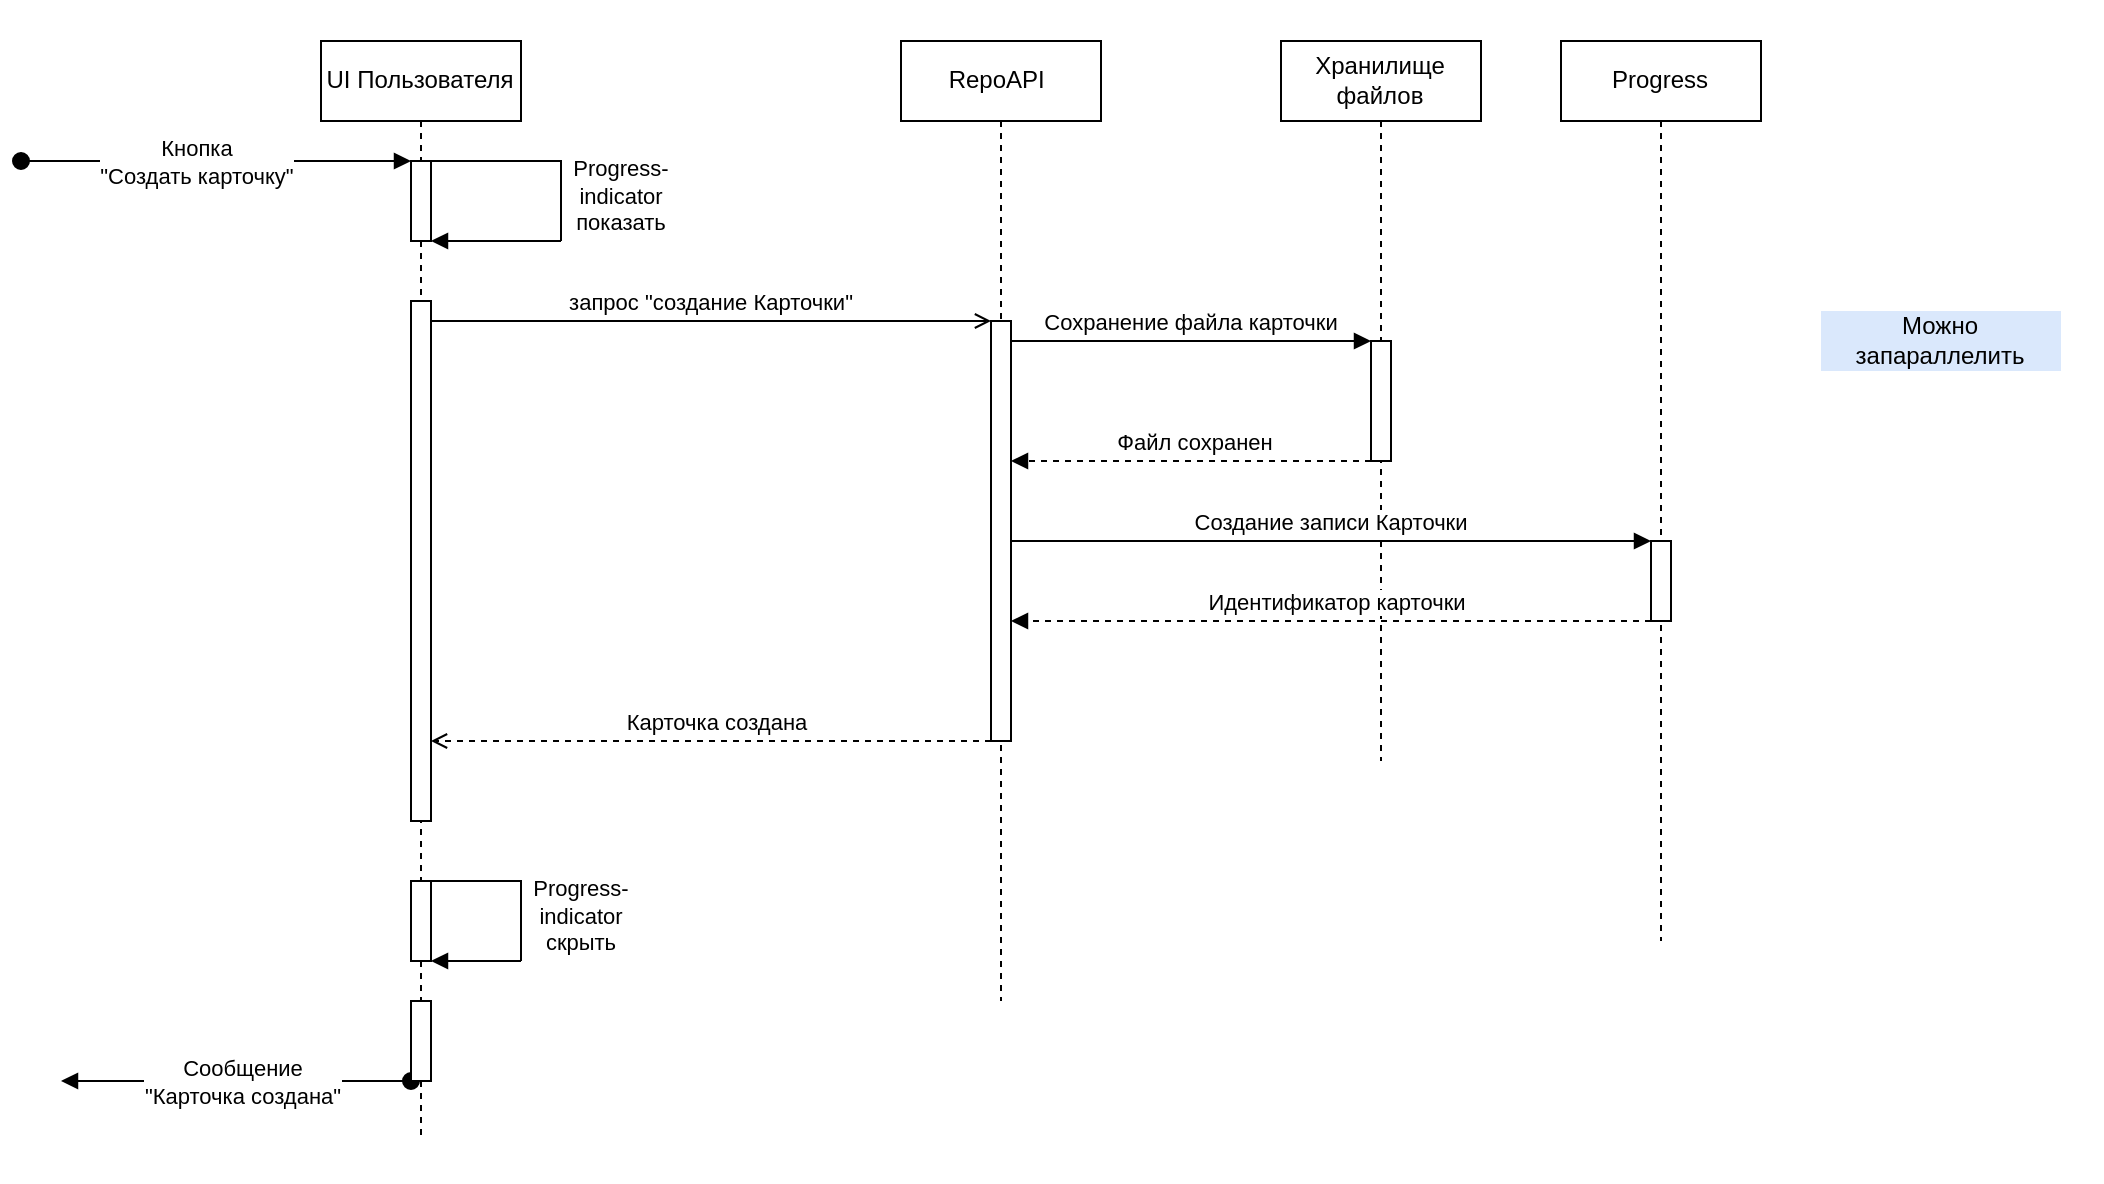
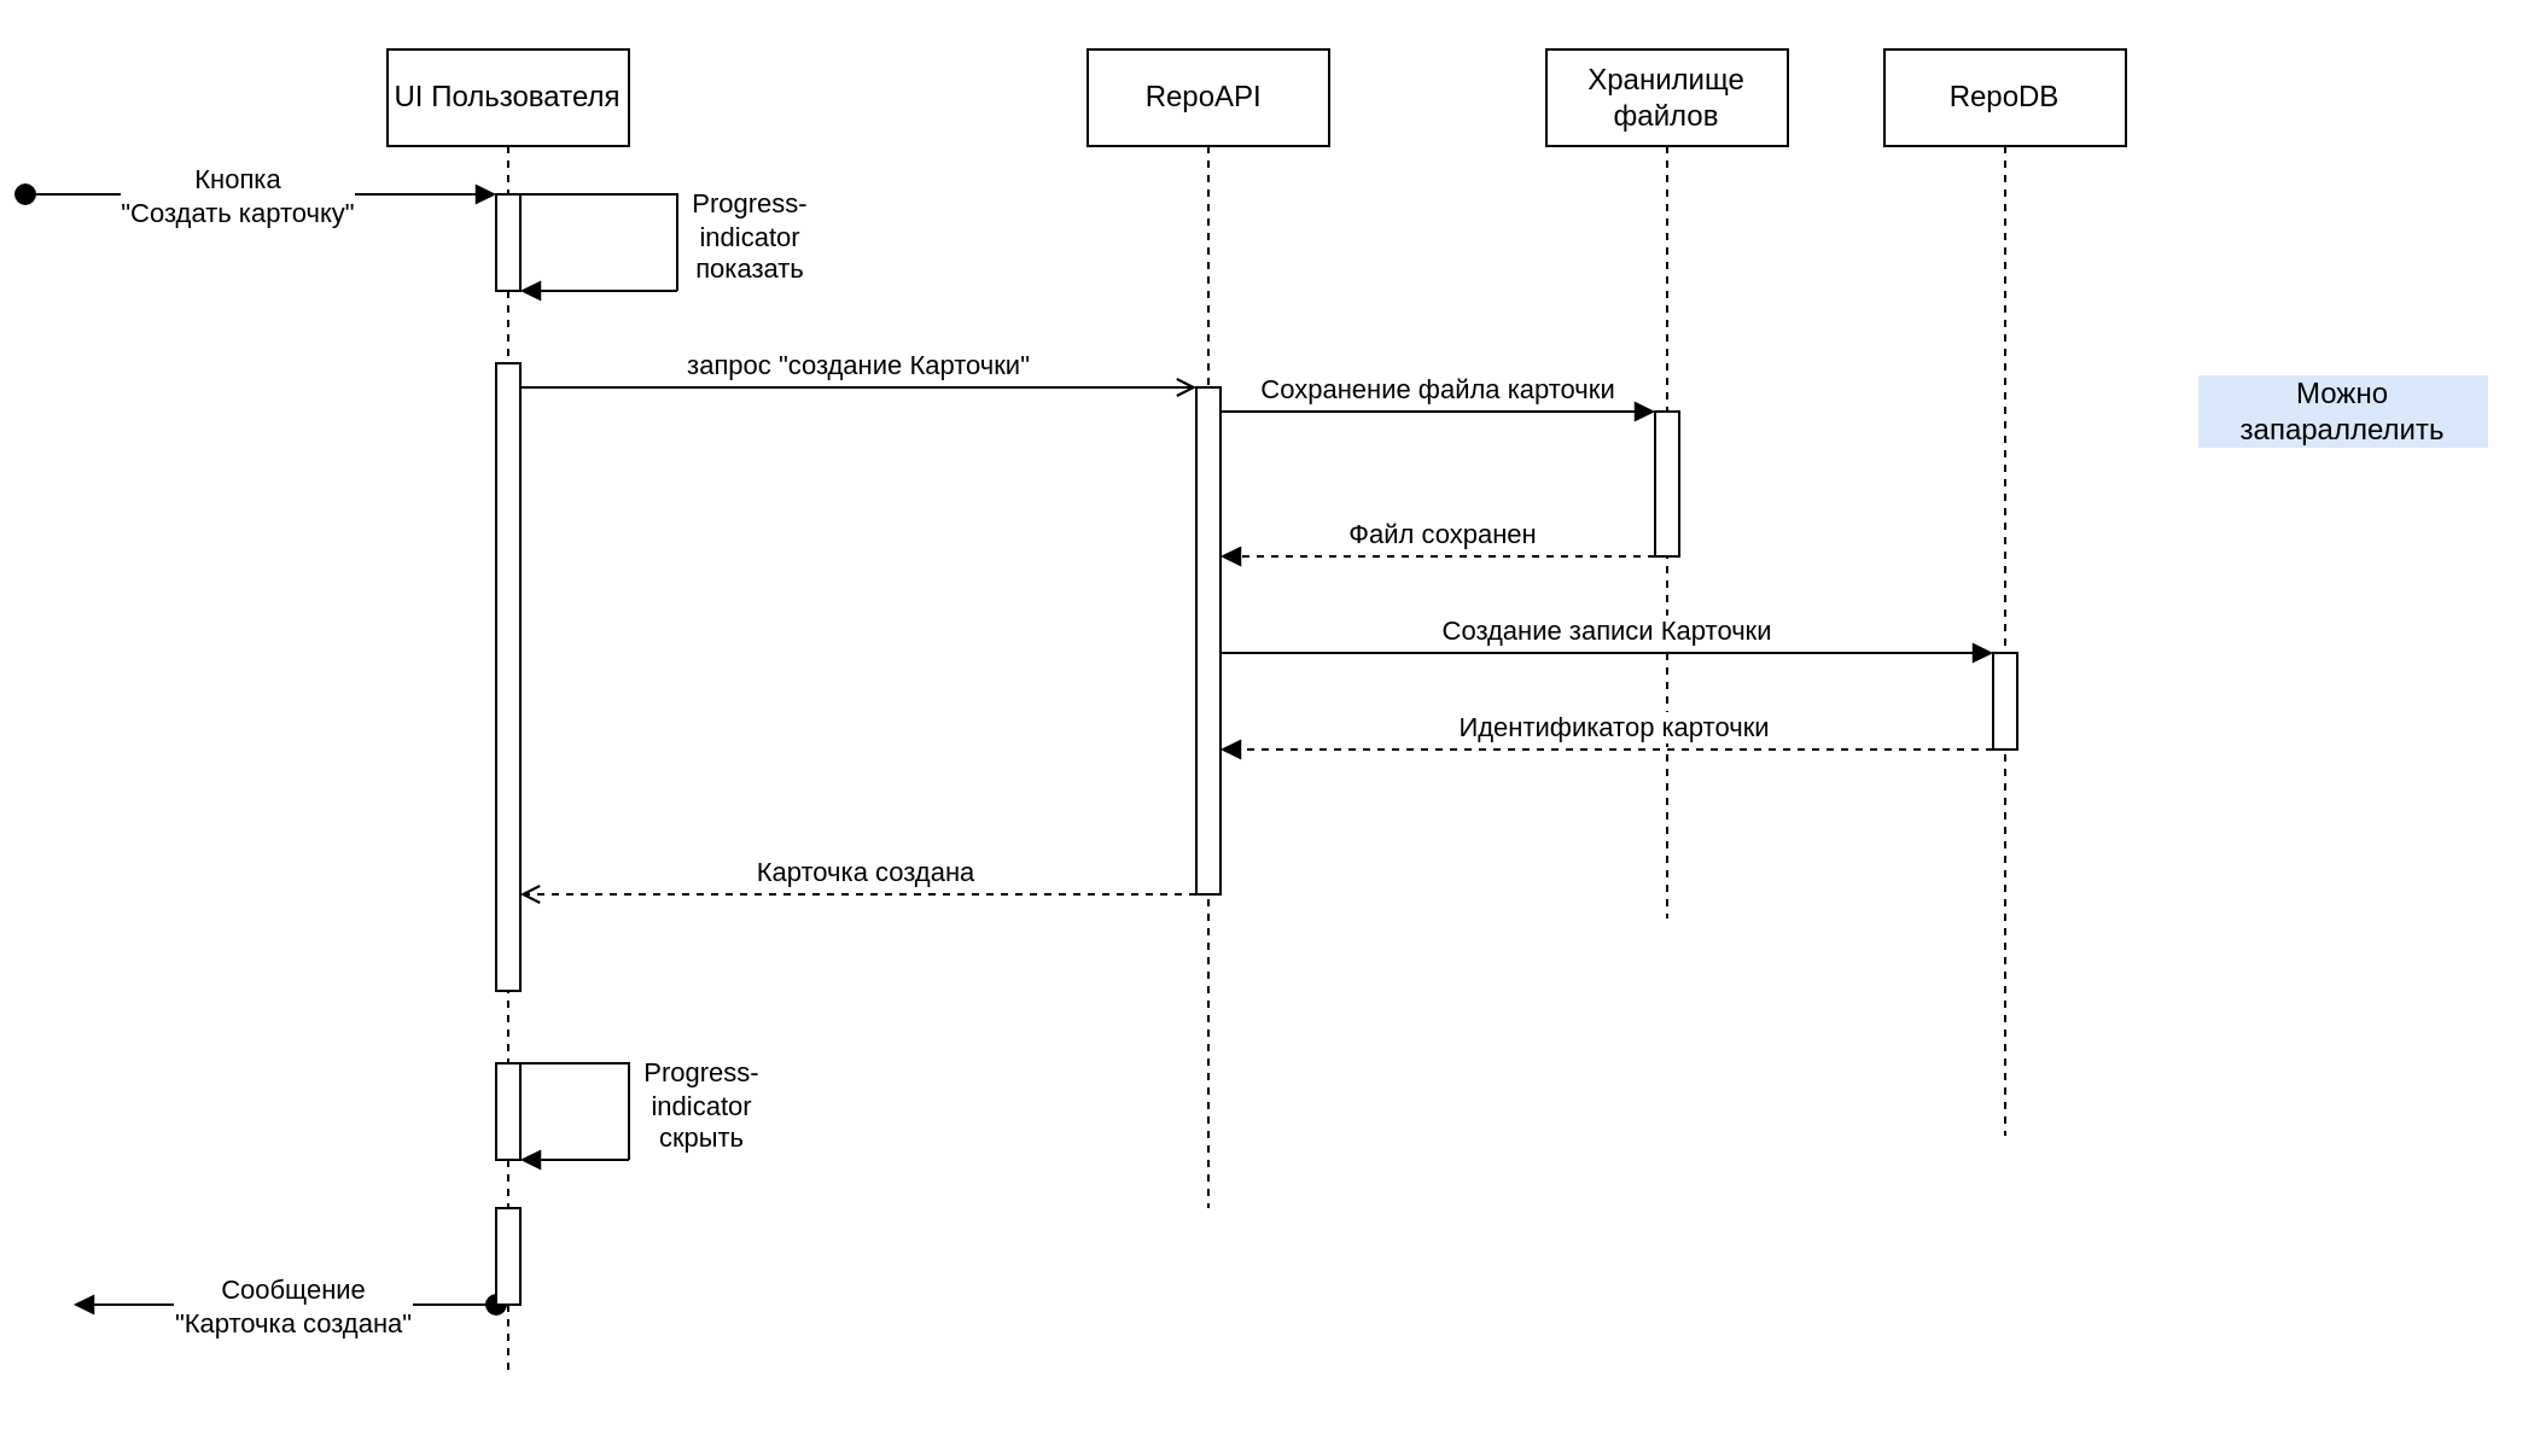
  <mxCell id="0" />
  <mxCell id="1" parent="0" />
  <mxCell id="2" value="UI Пользователя" style="shape=umlLifeline;perimeter=lifelinePerimeter;whiteSpace=wrap;html=1;container=0;dropTarget=0;collapsible=0;recursiveResize=0;outlineConnect=0;portConstraint=eastwest;newEdgeStyle={&quot;edgeStyle&quot;:&quot;elbowEdgeStyle&quot;,&quot;elbow&quot;:&quot;vertical&quot;,&quot;curved&quot;:0,&quot;rounded&quot;:0};" parent="1" vertex="1"><mxGeometry x="150" y="20" width="100" height="550" as="geometry" /></mxCell>
  <mxCell id="3" value="" style="html=1;points=[];perimeter=orthogonalPerimeter;outlineConnect=0;targetShapes=umlLifeline;portConstraint=eastwest;newEdgeStyle={&quot;edgeStyle&quot;:&quot;elbowEdgeStyle&quot;,&quot;elbow&quot;:&quot;vertical&quot;,&quot;curved&quot;:0,&quot;rounded&quot;:0};" parent="2" vertex="1"><mxGeometry x="45" y="130" width="10" height="260" as="geometry" /></mxCell>
  <mxCell id="4" value="" style="html=1;verticalAlign=bottom;startArrow=oval;endArrow=block;startSize=8;edgeStyle=elbowEdgeStyle;elbow=vertical;curved=0;rounded=0;" parent="2" target="6" edge="1"><mxGeometry relative="1" as="geometry"><mxPoint x="-150" y="60" as="sourcePoint" /><mxPoint x="29.5" y="60.138" as="targetPoint" /><Array as="points" /></mxGeometry></mxCell>
  <mxCell id="5" value="Кнопка&lt;br&gt;&quot;Создать карточку&quot;" style="edgeLabel;html=1;align=center;verticalAlign=middle;resizable=0;points=[];" vertex="1" connectable="0" parent="4"><mxGeometry x="-0.231" y="1" relative="1" as="geometry"><mxPoint x="12" y="1" as="offset" /></mxGeometry></mxCell>
  <mxCell id="6" value="" style="html=1;points=[];perimeter=orthogonalPerimeter;outlineConnect=0;targetShapes=umlLifeline;portConstraint=eastwest;newEdgeStyle={&quot;edgeStyle&quot;:&quot;elbowEdgeStyle&quot;,&quot;elbow&quot;:&quot;vertical&quot;,&quot;curved&quot;:0,&quot;rounded&quot;:0};" vertex="1" parent="2"><mxGeometry x="45" y="60" width="10" height="40" as="geometry" /></mxCell>
  <mxCell id="7" value="" style="html=1;points=[];perimeter=orthogonalPerimeter;outlineConnect=0;targetShapes=umlLifeline;portConstraint=eastwest;newEdgeStyle={&quot;edgeStyle&quot;:&quot;elbowEdgeStyle&quot;,&quot;elbow&quot;:&quot;vertical&quot;,&quot;curved&quot;:0,&quot;rounded&quot;:0};" vertex="1" parent="2"><mxGeometry x="45" y="420" width="10" height="40" as="geometry" /></mxCell>
  <mxCell id="8" value="RepoAPI&amp;nbsp;" style="shape=umlLifeline;perimeter=lifelinePerimeter;whiteSpace=wrap;html=1;container=0;dropTarget=0;collapsible=0;recursiveResize=0;outlineConnect=0;portConstraint=eastwest;newEdgeStyle={&quot;edgeStyle&quot;:&quot;elbowEdgeStyle&quot;,&quot;elbow&quot;:&quot;vertical&quot;,&quot;curved&quot;:0,&quot;rounded&quot;:0};" parent="1" vertex="1"><mxGeometry x="440" y="20" width="100" height="480" as="geometry" /></mxCell>
  <mxCell id="9" value="" style="html=1;points=[];perimeter=orthogonalPerimeter;outlineConnect=0;targetShapes=umlLifeline;portConstraint=eastwest;newEdgeStyle={&quot;edgeStyle&quot;:&quot;elbowEdgeStyle&quot;,&quot;elbow&quot;:&quot;vertical&quot;,&quot;curved&quot;:0,&quot;rounded&quot;:0};" parent="8" vertex="1"><mxGeometry x="45" y="140" width="10" height="210" as="geometry" /></mxCell>
  <mxCell id="10" value="запрос &quot;создание Карточки&quot;" style="html=1;verticalAlign=bottom;endArrow=open;edgeStyle=elbowEdgeStyle;elbow=vertical;curved=0;rounded=0;endFill=0;" parent="1" source="3" target="9" edge="1"><mxGeometry relative="1" as="geometry"><mxPoint x="305" y="110" as="sourcePoint" /><Array as="points"><mxPoint x="340" y="160" /></Array></mxGeometry></mxCell>
  <mxCell id="11" value="Карточка создана" style="html=1;verticalAlign=bottom;endArrow=open;edgeStyle=elbowEdgeStyle;elbow=vertical;curved=0;rounded=0;dashed=1;endFill=0;" parent="1" source="9" target="3" edge="1"><mxGeometry x="-0.018" relative="1" as="geometry"><mxPoint x="475" y="310" as="sourcePoint" /><Array as="points"><mxPoint x="280" y="370" /></Array><mxPoint x="250" y="310" as="targetPoint" /><mxPoint as="offset" /></mxGeometry></mxCell>
- <mxCell id="12" value="Progress" style="shape=umlLifeline;perimeter=lifelinePerimeter;whiteSpace=wrap;html=1;container=0;dropTarget=0;collapsible=0;recursiveResize=0;outlineConnect=0;portConstraint=eastwest;newEdgeStyle={&quot;edgeStyle&quot;:&quot;elbowEdgeStyle&quot;,&quot;elbow&quot;:&quot;vertical&quot;,&quot;curved&quot;:0,&quot;rounded&quot;:0};" vertex="1" parent="1"><mxGeometry x="770" y="20" width="100" height="450" as="geometry" /></mxCell>
+ <mxCell id="12" value="RepoDB" style="shape=umlLifeline;perimeter=lifelinePerimeter;whiteSpace=wrap;html=1;container=0;dropTarget=0;collapsible=0;recursiveResize=0;outlineConnect=0;portConstraint=eastwest;newEdgeStyle={&quot;edgeStyle&quot;:&quot;elbowEdgeStyle&quot;,&quot;elbow&quot;:&quot;vertical&quot;,&quot;curved&quot;:0,&quot;rounded&quot;:0};" vertex="1" parent="1"><mxGeometry x="770" y="20" width="100" height="450" as="geometry" /></mxCell>
  <mxCell id="13" value="" style="html=1;points=[];perimeter=orthogonalPerimeter;outlineConnect=0;targetShapes=umlLifeline;portConstraint=eastwest;newEdgeStyle={&quot;edgeStyle&quot;:&quot;elbowEdgeStyle&quot;,&quot;elbow&quot;:&quot;vertical&quot;,&quot;curved&quot;:0,&quot;rounded&quot;:0};" vertex="1" parent="12"><mxGeometry x="45" y="250" width="10" height="40" as="geometry" /></mxCell>
  <mxCell id="14" value="Хранилище&lt;br&gt;файлов" style="shape=umlLifeline;perimeter=lifelinePerimeter;whiteSpace=wrap;html=1;container=0;dropTarget=0;collapsible=0;recursiveResize=0;outlineConnect=0;portConstraint=eastwest;newEdgeStyle={&quot;edgeStyle&quot;:&quot;elbowEdgeStyle&quot;,&quot;elbow&quot;:&quot;vertical&quot;,&quot;curved&quot;:0,&quot;rounded&quot;:0};" vertex="1" parent="1"><mxGeometry x="630" y="20" width="100" height="360" as="geometry" /></mxCell>
  <mxCell id="15" value="" style="html=1;points=[];perimeter=orthogonalPerimeter;outlineConnect=0;targetShapes=umlLifeline;portConstraint=eastwest;newEdgeStyle={&quot;edgeStyle&quot;:&quot;elbowEdgeStyle&quot;,&quot;elbow&quot;:&quot;vertical&quot;,&quot;curved&quot;:0,&quot;rounded&quot;:0};" vertex="1" parent="14"><mxGeometry x="45" y="150" width="10" height="60" as="geometry" /></mxCell>
  <mxCell id="16" value="Файл сохранен" style="html=1;verticalAlign=bottom;endArrow=block;edgeStyle=elbowEdgeStyle;elbow=vertical;curved=0;rounded=0;dashed=1;" edge="1" parent="1" source="15" target="9"><mxGeometry x="-0.018" relative="1" as="geometry"><mxPoint x="670" y="190" as="sourcePoint" /><Array as="points"><mxPoint x="640" y="230" /></Array><mxPoint x="500" y="190" as="targetPoint" /><mxPoint as="offset" /></mxGeometry></mxCell>
  <mxCell id="17" value="Сохранение файла карточки" style="html=1;verticalAlign=bottom;endArrow=block;edgeStyle=elbowEdgeStyle;elbow=vertical;curved=0;rounded=0;" edge="1" parent="1" source="9" target="15"><mxGeometry relative="1" as="geometry"><mxPoint x="500" y="130" as="sourcePoint" /><Array as="points"><mxPoint x="580" y="170" /></Array><mxPoint x="660" y="130" as="targetPoint" /></mxGeometry></mxCell>
  <mxCell id="18" value="Создание записи Карточки" style="html=1;verticalAlign=bottom;endArrow=block;edgeStyle=elbowEdgeStyle;elbow=vertical;curved=0;rounded=0;" edge="1" parent="1" source="9" target="13"><mxGeometry relative="1" as="geometry"><mxPoint x="505" y="230" as="sourcePoint" /><Array as="points"><mxPoint x="800" y="270" /></Array><mxPoint x="780" y="230" as="targetPoint" /></mxGeometry></mxCell>
  <mxCell id="19" value="Идентификатор карточки" style="html=1;verticalAlign=bottom;endArrow=block;edgeStyle=elbowEdgeStyle;elbow=vertical;curved=0;rounded=0;dashed=1;" edge="1" parent="1" source="13" target="9"><mxGeometry x="-0.018" relative="1" as="geometry"><mxPoint x="730" y="270" as="sourcePoint" /><Array as="points"><mxPoint x="640" y="310" /></Array><mxPoint x="550" y="270" as="targetPoint" /><mxPoint as="offset" /></mxGeometry></mxCell>
  <mxCell id="20" value="" style="html=1;verticalAlign=bottom;startArrow=oval;endArrow=block;startSize=8;edgeStyle=elbowEdgeStyle;elbow=vertical;curved=0;rounded=0;" edge="1" parent="1" source="30"><mxGeometry relative="1" as="geometry"><mxPoint x="195" y="520.138" as="sourcePoint" /><mxPoint x="20" y="540" as="targetPoint" /><Array as="points"><mxPoint y="540" x="110" /></Array></mxGeometry></mxCell>
  <mxCell id="21" value="Сообщение&lt;br&gt;&quot;Карточка создана&quot;" style="edgeLabel;html=1;align=center;verticalAlign=middle;resizable=0;points=[];" vertex="1" connectable="0" parent="20"><mxGeometry x="-0.026" relative="1" as="geometry"><mxPoint as="offset" /></mxGeometry></mxCell>
  <mxCell id="22" value="Можно запараллелить" style="text;html=1;align=center;verticalAlign=middle;whiteSpace=wrap;rounded=0;fillColor=#dae8fc;strokeColor=none;" vertex="1" parent="1"><mxGeometry x="900" y="155" width="120" height="30" as="geometry" /></mxCell>
  <mxCell id="23" value="" style="group" vertex="1" connectable="0" parent="1"><mxGeometry x="270" y="80" width="75" height="40" as="geometry" /></mxCell>
  <mxCell id="24" value="Progress-&lt;br&gt;indicator&lt;br&gt;показать" style="html=1;verticalAlign=bottom;endArrow=none;edgeStyle=elbowEdgeStyle;elbow=vertical;curved=0;rounded=0;endFill=0;" edge="1" parent="23" source="6"><mxGeometry x="1" y="30" relative="1" as="geometry"><mxPoint x="-40" as="sourcePoint" /><Array as="points"><mxPoint x="75" /></Array><mxPoint y="40" as="targetPoint" /><mxPoint as="offset" /></mxGeometry></mxCell>
  <mxCell id="25" value="" style="html=1;verticalAlign=bottom;endArrow=none;edgeStyle=elbowEdgeStyle;elbow=vertical;curved=0;rounded=0;endFill=0;startArrow=block;startFill=1;" edge="1" parent="23" source="6"><mxGeometry x="0.809" y="30" relative="1" as="geometry"><mxPoint x="-40" y="40" as="sourcePoint" /><Array as="points" /><mxPoint y="40" as="targetPoint" /><mxPoint as="offset" /></mxGeometry></mxCell>
  <mxCell id="26" value="" style="group" vertex="1" connectable="0" parent="1"><mxGeometry x="250" y="440" width="75" height="40" as="geometry" /></mxCell>
  <mxCell id="27" value="" style="group" vertex="1" connectable="0" parent="26"><mxGeometry width="75" height="40" as="geometry" /></mxCell>
  <mxCell id="28" value="Progress-&lt;br&gt;indicator&lt;br&gt;скрыть" style="html=1;verticalAlign=bottom;endArrow=none;edgeStyle=elbowEdgeStyle;elbow=vertical;curved=0;rounded=0;endFill=0;" edge="1" parent="27" source="7"><mxGeometry x="1" y="30" relative="1" as="geometry"><mxPoint x="-40" as="sourcePoint" /><Array as="points"><mxPoint x="75" /></Array><mxPoint y="40" as="targetPoint" /><mxPoint as="offset" /></mxGeometry></mxCell>
  <mxCell id="29" value="" style="html=1;verticalAlign=bottom;endArrow=none;edgeStyle=elbowEdgeStyle;elbow=vertical;curved=0;rounded=0;endFill=0;startArrow=block;startFill=1;" edge="1" parent="27" source="7"><mxGeometry x="0.809" y="30" relative="1" as="geometry"><mxPoint x="-40" y="40" as="sourcePoint" /><Array as="points" /><mxPoint y="40" as="targetPoint" /><mxPoint as="offset" /></mxGeometry></mxCell>
  <mxCell id="30" value="" style="html=1;points=[];perimeter=orthogonalPerimeter;outlineConnect=0;targetShapes=umlLifeline;portConstraint=eastwest;newEdgeStyle={&quot;edgeStyle&quot;:&quot;elbowEdgeStyle&quot;,&quot;elbow&quot;:&quot;vertical&quot;,&quot;curved&quot;:0,&quot;rounded&quot;:0};" vertex="1" parent="1"><mxGeometry x="195" y="500" width="10" height="40" as="geometry" /></mxCell>
